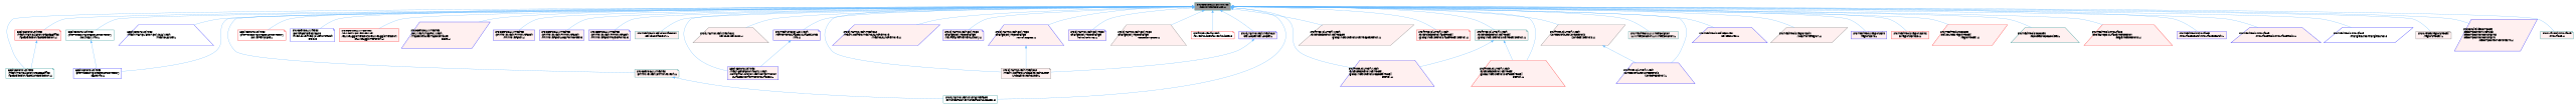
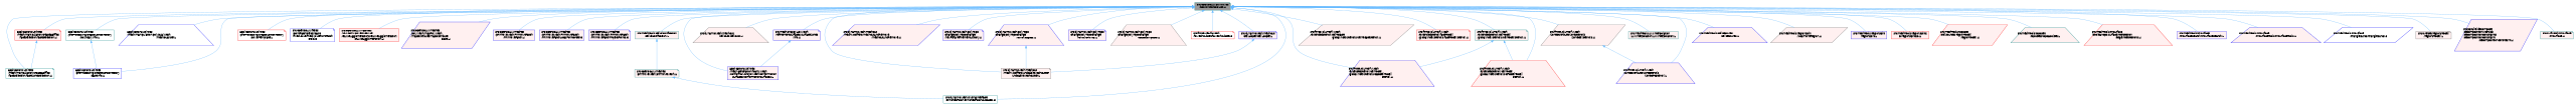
  digraph {
    node [color=blue fillcolor="#FFF0F0" fontname=Helvetica fontsize=10 shape=note style=filled]
    edge [color=steelblue1 dir=back fontname=Helvetica fontsize=10 labelfontname=Helvetica labelfontsize=10 style=solid]
    n1 [color=teal fillcolor=grey60 fontcolor=black height=0.2 label="src/OpenFOAM/primitives\l/bools/lists/boolList.H" width=0.4]
    n2 [height=0.2 label="applications/utilities\l/mesh/generation/foamyMesh\l/conformalVoronoiMesh/conformation\lSurfaces/conformationSurfaces.H" shape=box width=0.4]
    n3 [color=red height=0.2 label="applications/utilities\l/mesh/manipulation/createBaffles\l/faceSelection/faceSelection.H" width=0.4]
    n4 [color=teal fillcolor=white height=0.2 label="applications/utilities\l/mesh/manipulation/createBaffles\l/faceSelection/faceZoneSelection.H" width=0.4]
    n5 [fillcolor=white height=0.2 label="applications/utilities\l/mesh/manipulation/polyDualMesh\l/meshDualiser.H" shape=trapezium width=0.4]
    n6 [color=teal fillcolor=white height=0.2 label="applications/utilities\l/preProcessing/createZeroDirectory\l/boundaryInfo.H" shape=box width=0.4]
    n7 [fillcolor=white height=0.2 label="applications/utilities\l/preProcessing/createZeroDirectory\l/caseInfo.H" shape=box width=0.4]
    n8 [color=red fillcolor=white height=0.2 label="applications/utilities\l/preProcessing/createZeroDirectory\l/solverTemplate.H" width=0.4]
    n9 [fillcolor=white height=0.2 label="src/OpenFOAM/fields\l/pointPatchFields/basic\l/fixedValue/fixedValuePointPatch\lField.C" width=0.4]
    n10 [color=red height=0.2 label="src/OpenFOAM/matrices\l/lduMatrix/solvers/GAMG\l/GAMGAgglomerations/GAMGAgglomeration\l/GAMGAgglomeration.H" shape=box width=0.4]
    n11 [height=0.2 label="src/OpenFOAM/meshes\l/polyMesh/mapPolyMesh\l/mapDistribute/mapDistribute\lBase.H" shape=parallelogram width=0.4]
    n12 [height=0.2 label="src/OpenFOAM/meshes\l/primitiveMesh/PrimitivePatch\l/PrimitivePatch.H" shape=box width=0.4]
    n13 [height=0.2 label="src/OpenFOAM/meshes\l/primitiveMesh/PrimitivePatch\l/PrimitivePatchLocalPointOrder.C" shape=box width=0.4]
    n14 [height=0.2 label="src/OpenFOAM/meshes\l/primitiveMesh/PrimitivePatch\l/PrimitivePatchProjectPoints.C" width=0.4]
    n15 [color=teal height=0.2 label="src/OpenFOAM/meshes\l/primitiveMesh/primitiveMesh.H" width=0.4]
    n16 [color=teal fillcolor=white height=0.2 label="src/dynamicMesh/slidingInterface\l/enrichedPatch/enrichedPatchCutFaces.C" shape=box width=0.4]
    n17 [color=gray40 height=0.2 label="src/dynamicMesh/meshCut\l/cellCuts/cellCuts.H" shape=trapezium width=0.4]
    n18 [height=0.2 label="src/dynamicMesh/meshCut\l/cellLooper/cellLooper.H" width=0.4]
    n19 [color=gray40 height=0.2 label="src/dynamicMesh/meshCut\l/meshModifiers/undoableMeshCutter\l/undoableMeshCutter.H" width=0.4]
    n20 [height=0.2 label="src/dynamicMesh/meshCut\l/meshModifiers/meshCutAndRemove\l/meshCutAndRemove.H" shape=parallelogram width=0.4]
    n21 [height=0.2 label="src/dynamicMesh/polyTopo\lChange/polyTopoChange\l/hexRef8/refinementHistory.H" width=0.4]
    n22 [height=0.2 label="src/dynamicMesh/polyTopo\lChange/polyTopoChange\l/removeFaces.H" shape=trapezium width=0.4]
    n23 [height=0.2 label="src/dynamicMesh/polyTopo\lChange/polyTopoChange\l/removePoints.H" width=0.4]
    n24 [color=gray40 height=0.2 label="src/dynamicMesh/polyTopo\lChange/polyTopoChange\l/tetDecomposer.H" shape=trapezium width=0.4]
    n25 [color=red fillcolor=white height=0.2 label="src/finiteArea/faMesh\l/faMeshSubset/faMeshSubset.C" width=0.4]
    n26 [height=0.2 label="src/finiteVolume/fvMesh\l/extendedStencil/cellToCell\l/globalIndexStencils/CECCellToCell\lStencil.H" shape=trapezium width=0.4]
    n27 [color=red height=0.2 label="src/finiteVolume/fvMesh\l/extendedStencil/cellToCell\l/globalIndexStencils/CPCCellToCell\lStencil.H" shape=trapezium width=0.4]
    n28 [color=teal height=0.2 label="src/finiteVolume/fvMesh\l/extendedStencil/cellToCell\l/globalIndexStencils/cellToCellStencil.H" width=0.4]
    n29 [color=gray40 height=0.2 label="src/finiteVolume/fvMesh\l/extendedStencil/cellToFace\l/globalIndexStencils/cellToFaceStencil.H" shape=parallelogram width=0.4]
    n30 [color=red height=0.2 label="src/finiteVolume/fvMesh\l/extendedStencil/faceToCell\l/globalIndexStencils/faceToCellStencil.H" width=0.4]
    n31 [height=0.2 label="src/finiteVolume/fvMesh\l/zoneDistribute/zoneStencils\l/zoneCPCStencil.H" shape=trapezium width=0.4]
    n32 [color=gray40 height=0.2 label="src/finiteVolume/fvMesh\l/zoneDistribute/zoneStencils\l/zoneCellStencils.H" shape=parallelogram width=0.4]
    n33 [height=0.2 label="src/mesh/snappyHexMesh\l/refinementSurfaces/surfaceZones\lInfo.H" width=0.4]
    n34 [color=teal height=0.2 label="src/meshTools/AMIInterpolation\l/AMIInterpolation/AMIInterpolation.H" shape=box width=0.4]
    n35 [color=teal height=0.2 label="src/meshTools/cellClassification\l/cellClassification.H" shape=box width=0.4]
    n36 [height=0.2 label="src/meshTools/cellFeatures\l/cellFeatures.H" shape=trapezium width=0.4]
    n37 [color=gray40 height=0.2 label="src/meshTools/regionSplit\l/localPointRegion.H" shape=parallelogram width=0.4]
    n38 [height=0.2 label="src/meshTools/regionSplit\l/regionSplit.H" shape=box width=0.4]
    n39 [color=red height=0.2 label="src/meshTools/regionSplit2\lD/regionSplit2D.H" shape=box width=0.4]
    n40 [color=red height=0.2 label="src/meshTools/topoSet\l/cellSources/regionToCell\l/regionToCell.H" shape=parallelogram width=0.4]
    n41 [color=teal height=0.2 label="src/meshTools/topoSet\l/topoSets/topoBoolSet.H" shape=trapezium width=0.4]
    n42 [color=red height=0.2 label="src/meshTools/triSurface\l/booleanOps/surfaceIntersection\l/edgeIntersections.H" shape=trapezium width=0.4]
    n43 [height=0.2 label="src/meshTools/triSurface\l/triSurfaceSearch/triSurfaceSearch.H" shape=box width=0.4]
    n44 [height=0.2 label="src/meshTools/triSurface\l/triSurfaceTools/triSurfaceTools.H" shape=trapezium width=0.4]
    n45 [fillcolor=white height=0.2 label="src/meshTools/triSurface\l/triangleFuncs/triangleFuncs.C" shape=parallelogram width=0.4]
    n46 [color=gray40 height=0.2 label="src/overset/regionsToCell\l/regionsToCell.H" width=0.4]
    n47 [height=0.2 label="src/parallel/decompose\l/decompositionMethods\l/decompositionConstraints\l/decompositionConstraint\l/decompositionConstraint.H" shape=parallelogram width=0.4]
    n48 [color=teal height=0.2 label="src/surfMesh/triSurface\l/triSurface.H" width=0.4]
    n1 -> n2
    n1 -> n3
    n1 -> n4
    n1 -> n5
    n1 -> n6
    n1 -> n7
    n1 -> n8
    n1 -> n9
    n1 -> n10
    n1 -> n11
    n1 -> n12
    n1 -> n13
    n1 -> n14
-   n1 -> n15
+   n35 -> n15
    n1 -> n16
    n1 -> n17
    n1 -> n18
    n1 -> n19
    n1 -> n20
    n1 -> n21
    n1 -> n22
    n1 -> n23
    n1 -> n24
    n1 -> n25
    n1 -> n26
    n1 -> n27
    n1 -> n28
    n1 -> n29
    n1 -> n30
    n1 -> n31
    n1 -> n32
    n1 -> n33
    n1 -> n34
    n1 -> n35
    n1 -> n36
    n1 -> n37
    n1 -> n38
    n1 -> n39
    n1 -> n40
    n1 -> n41
    n1 -> n42
    n1 -> n43
    n1 -> n44
    n1 -> n45
    n1 -> n46
    n1 -> n47
    n1 -> n48
    n3 -> n4
    n6 -> n7
    n15 -> n16
    n18 -> n19
    n22 -> n19
    n28 -> n26
    n28 -> n27
    n32 -> n31
    n33 -> n2
  }
